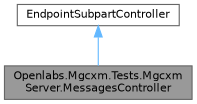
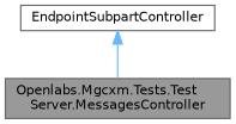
  digraph {
    node [color=gray40 fontname=Helvetica fontsize=10 shape=box style=filled]
-   n1 [fillcolor=grey60 fontcolor=black height=0.2 label="Openlabs.Mgcxm.Tests.Mgcxm\lServer.MessagesController" width=0.4]
+   n1 [fillcolor=grey60 fontcolor=black height=0.2 label="Openlabs.Mgcxm.Tests.Test\lServer.MessagesController" width=0.4]
    n2 [fillcolor=white height=0.2 label=EndpointSubpartController width=0.4]
    n2 -> n1 [color=steelblue1 dir=back fontname=Helvetica fontsize=10 labelfontname=Helvetica labelfontsize=10 style=solid]
  }
